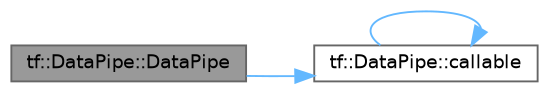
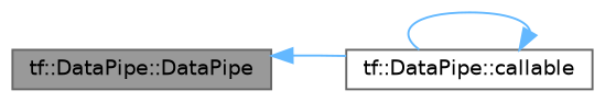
  digraph {
    rankdir=LR
    node [fontname=Helvetica fontsize=10 shape=box style=filled]
    edge [color=steelblue1 fontname=Helvetica fontsize=10 labelfontname=Helvetica labelfontsize=10 style=solid]
    n1 [color=gray40 fillcolor=grey60 fontcolor=black height=0.2 label="tf::DataPipe::DataPipe" width=0.4]
    n2 [color=grey40 fillcolor=white height=0.2 label="tf::DataPipe::callable" width=0.4]
-   n1 -> n2
+   n2 -> n1
    n2 -> n2
  }
